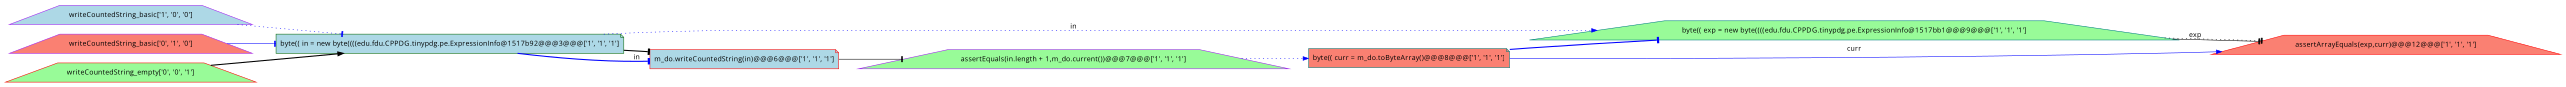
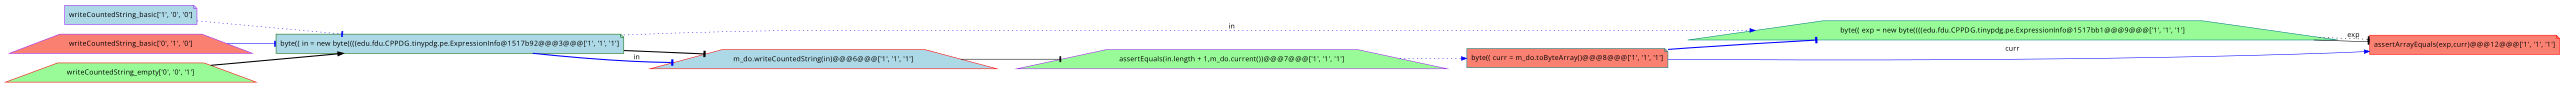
  digraph {
    fontname="Open Sans"
    rankdir=LR
    node [color=purple fillcolor=lightblue fontname="Open Sans" shape=note style=filled]
    edge [arrowhead=tee color=blue fontname="Open Sans" style=dotted]
-   n1 [label="writeCountedString_basic['1', '0', '0']" shape=trapezium]
+   n1 [label="writeCountedString_basic['1', '0', '0']"]
    n2 [color=darkgreen label="byte(( in = new byte((((edu.fdu.CPPDG.tinypdg.pe.ExpressionInfo@1517b92@@@3@@@['1', '1', '1']"]
    n3 [color=teal fillcolor=palegreen label="byte(( exp = new byte((((edu.fdu.CPPDG.tinypdg.pe.ExpressionInfo@1517bb1@@@9@@@['1', '1', '1']" shape=trapezium]
-   n4 [color=red label="m_do.writeCountedString(in)@@@6@@@['1', '1', '1']"]
-   n5 [color=red fillcolor=salmon label="assertArrayEquals(exp,curr)@@@12@@@['1', '1', '1']" shape=trapezium]
+   n4 [color=red label="m_do.writeCountedString(in)@@@6@@@['1', '1', '1']" shape=trapezium]
+   n5 [color=red fillcolor=salmon label="assertArrayEquals(exp,curr)@@@12@@@['1', '1', '1']"]
    n6 [fillcolor=salmon label="writeCountedString_basic['0', '1', '0']" shape=trapezium]
    n7 [fillcolor=palegreen label="assertEquals(in.length + 1,m_do.current())@@@7@@@['1', '1', '1']" shape=trapezium]
    n8 [color=teal fillcolor=salmon label="byte(( curr = m_do.toByteArray()@@@8@@@['1', '1', '1']"]
    n9 [color=red fillcolor=palegreen label="writeCountedString_empty['0', '0', '1']" shape=trapezium]
    n1 -> n2
    n2 -> n3 [arrowhead=normal label=in]
    n2 -> n4 [color=black style=bold]
    n2 -> n4 [label=in style=bold]
    n3 -> n5 [color=black label=exp]
    n3 -> n5 [color=black style=solid]
    n4 -> n7 [color=black style=solid]
    n6 -> n2 [style=solid]
    n7 -> n8 [arrowhead=normal]
    n8 -> n3 [style=bold]
    n8 -> n5 [arrowhead=normal label=curr style=solid]
    n9 -> n2 [arrowhead=normal color=black style=bold]
  }
